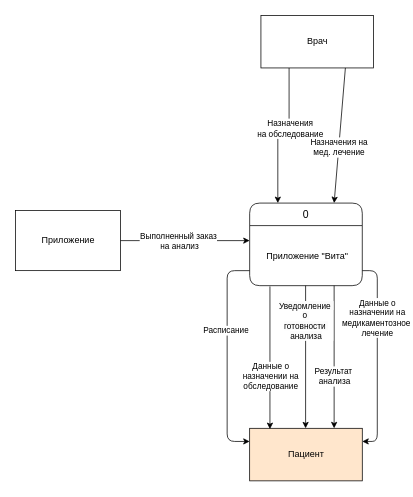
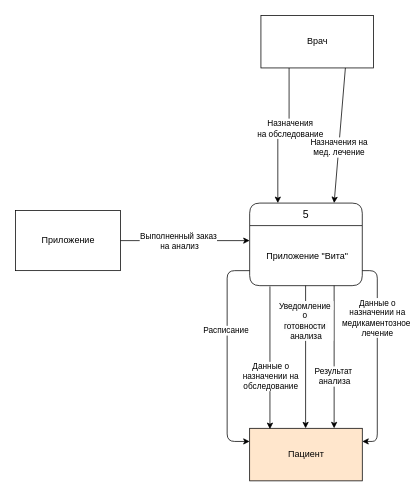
  <mxCell id="0" />
  <mxCell id="1" parent="0" />
- <mxCell id="2" value="0" style="swimlane;childLayout=stackLayout;horizontal=1;startSize=30;horizontalStack=0;rounded=1;fontSize=14;fontStyle=0;strokeWidth=1;resizeParent=0;resizeLast=1;shadow=0;dashed=0;align=center;fillColor=#FFFFFF;" parent="1" vertex="1"><mxGeometry x="332" y="270" width="150" height="110" as="geometry" /></mxCell>
+ <mxCell id="2" value="5" style="swimlane;childLayout=stackLayout;horizontal=1;startSize=30;horizontalStack=0;rounded=1;fontSize=14;fontStyle=0;strokeWidth=1;resizeParent=0;resizeLast=1;shadow=0;dashed=0;align=center;fillColor=#FFFFFF;" parent="1" vertex="1"><mxGeometry x="332" y="270" width="150" height="110" as="geometry" /></mxCell>
  <mxCell id="3" value="Приложение &quot;Вита&quot;" style="align=center;strokeColor=none;fillColor=none;spacingLeft=4;fontSize=12;verticalAlign=middle;resizable=0;rotatable=0;part=1;" parent="2" vertex="1"><mxGeometry y="30" width="150" height="80" as="geometry" /></mxCell>
  <mxCell id="4" style="edgeStyle=orthogonalEdgeStyle;rounded=0;orthogonalLoop=1;jettySize=auto;html=1;exitX=0.25;exitY=1;exitDx=0;exitDy=0;entryX=0.25;entryY=0;entryDx=0;entryDy=0;" parent="1" source="6" target="2" edge="1"><mxGeometry relative="1" as="geometry" /></mxCell>
  <mxCell id="5" value="Назначения&lt;div&gt;на обследование&lt;/div&gt;" style="edgeLabel;html=1;align=center;verticalAlign=middle;resizable=0;points=[];" parent="4" connectable="0" vertex="1"><mxGeometry x="-0.183" y="1" relative="1" as="geometry"><mxPoint as="offset" /></mxGeometry></mxCell>
  <mxCell id="6" value="Врач" style="html=1;dashed=0;whitespace=wrap;" parent="1" vertex="1"><mxGeometry x="347" y="20" width="150" height="70" as="geometry" /></mxCell>
  <mxCell id="7" value="Приложение" style="html=1;dashed=0;whitespace=wrap;" parent="1" vertex="1"><mxGeometry x="20" y="280" width="140" height="80" as="geometry" /></mxCell>
  <mxCell id="8" value="Пациент" style="html=1;dashed=0;whitespace=wrap;fillColor=#ffe6cc;" parent="1" vertex="1"><mxGeometry x="332" y="570" width="150" height="70" as="geometry" /></mxCell>
  <mxCell id="9" value="" style="endArrow=classic;html=1;rounded=0;exitX=1;exitY=0.5;exitDx=0;exitDy=0;entryX=0;entryY=0.25;entryDx=0;entryDy=0;" parent="1" source="7" target="3" edge="1"><mxGeometry width="50" height="50" relative="1" as="geometry"><mxPoint x="192" y="430" as="sourcePoint" /><mxPoint x="242" y="380" as="targetPoint" /></mxGeometry></mxCell>
  <mxCell id="10" value="Выполненный заказ&lt;div&gt;&amp;nbsp;на анализ&lt;/div&gt;" style="edgeLabel;html=1;align=center;verticalAlign=middle;resizable=0;points=[];" parent="9" connectable="0" vertex="1"><mxGeometry x="-0.115" relative="1" as="geometry"><mxPoint as="offset" /></mxGeometry></mxCell>
  <mxCell id="11" style="edgeStyle=orthogonalEdgeStyle;rounded=0;orthogonalLoop=1;jettySize=auto;html=1;exitX=0.75;exitY=1;exitDx=0;exitDy=0;entryX=0.75;entryY=0;entryDx=0;entryDy=0;" parent="1" source="3" target="8" edge="1"><mxGeometry relative="1" as="geometry" /></mxCell>
  <mxCell id="12" value="Результат&amp;nbsp;&lt;div&gt;анализа&lt;/div&gt;" style="edgeLabel;html=1;align=center;verticalAlign=middle;resizable=0;points=[];" parent="11" connectable="0" vertex="1"><mxGeometry x="-0.088" relative="1" as="geometry"><mxPoint y="33" as="offset" /></mxGeometry></mxCell>
  <mxCell id="13" style="edgeStyle=orthogonalEdgeStyle;rounded=1;orthogonalLoop=1;jettySize=auto;html=1;exitX=1;exitY=0.75;exitDx=0;exitDy=0;entryX=1;entryY=0.25;entryDx=0;entryDy=0;curved=0;" parent="1" source="3" target="8" edge="1"><mxGeometry relative="1" as="geometry" /></mxCell>
  <mxCell id="14" value="Данные о&lt;div&gt;назначении на&lt;/div&gt;&lt;div&gt;медикаментозное&amp;nbsp;&lt;/div&gt;&lt;div&gt;лечение&lt;/div&gt;" style="edgeLabel;html=1;align=center;verticalAlign=middle;resizable=0;points=[];" parent="13" connectable="0" vertex="1"><mxGeometry x="-0.389" y="-1" relative="1" as="geometry"><mxPoint as="offset" /></mxGeometry></mxCell>
  <mxCell id="15" style="edgeStyle=orthogonalEdgeStyle;rounded=1;orthogonalLoop=1;jettySize=auto;html=1;exitX=0;exitY=0.75;exitDx=0;exitDy=0;entryX=0;entryY=0.25;entryDx=0;entryDy=0;curved=0;" parent="1" source="3" target="8" edge="1"><mxGeometry relative="1" as="geometry"><Array as="points"><mxPoint x="302" y="360" /><mxPoint x="302" y="588" /></Array></mxGeometry></mxCell>
  <mxCell id="16" value="Расписание&lt;span style=&quot;background-color: light-dark(#ffffff, var(--ge-dark-color, #121212)); color: light-dark(rgb(0, 0, 0), rgb(255, 255, 255));&quot;&gt;&amp;nbsp;&lt;/span&gt;" style="edgeLabel;html=1;align=center;verticalAlign=middle;resizable=0;points=[];" parent="15" connectable="0" vertex="1"><mxGeometry x="-0.244" y="-1" relative="1" as="geometry"><mxPoint as="offset" /></mxGeometry></mxCell>
  <mxCell id="17" style="edgeStyle=orthogonalEdgeStyle;rounded=0;orthogonalLoop=1;jettySize=auto;html=1;exitX=0.75;exitY=1;exitDx=0;exitDy=0;entryX=0.75;entryY=0;entryDx=0;entryDy=0;" parent="1" edge="1"><mxGeometry relative="1" as="geometry"><mxPoint x="359" y="381" as="sourcePoint" /><mxPoint x="359" y="571" as="targetPoint" /></mxGeometry></mxCell>
  <mxCell id="18" value="Данные о&lt;div&gt;назначении на&lt;/div&gt;&lt;div&gt;обследование&lt;/div&gt;" style="edgeLabel;html=1;align=center;verticalAlign=middle;resizable=0;points=[];" parent="17" connectable="0" vertex="1"><mxGeometry x="-0.088" relative="1" as="geometry"><mxPoint y="32" as="offset" /></mxGeometry></mxCell>
  <mxCell id="19" style="edgeStyle=orthogonalEdgeStyle;rounded=0;orthogonalLoop=1;jettySize=auto;html=1;exitX=0.75;exitY=1;exitDx=0;exitDy=0;entryX=0.75;entryY=0;entryDx=0;entryDy=0;fontSize=11;" parent="1" edge="1"><mxGeometry relative="1" as="geometry"><mxPoint x="406.5" y="380" as="sourcePoint" /><mxPoint x="406.5" y="570" as="targetPoint" /></mxGeometry></mxCell>
  <mxCell id="20" value="&lt;span style=&quot;text-align: left; text-wrap: wrap; background-color: rgb(251, 251, 251);&quot;&gt;&lt;font style=&quot;font-size: 11px;&quot;&gt;Уведомление&amp;nbsp;&lt;/font&gt;&lt;/span&gt;&lt;div&gt;&lt;span style=&quot;text-align: left; text-wrap: wrap; background-color: rgb(251, 251, 251);&quot;&gt;&lt;font style=&quot;font-size: 11px;&quot;&gt;о&amp;nbsp;&lt;/font&gt;&lt;/span&gt;&lt;/div&gt;&lt;div&gt;&lt;font style=&quot;font-size: 11px;&quot;&gt;&lt;span style=&quot;text-align: left; text-wrap: wrap; background-color: rgb(251, 251, 251);&quot;&gt;готовности&amp;nbsp;&lt;/span&gt;&lt;br&gt;&lt;/font&gt;&lt;/div&gt;&lt;div&gt;&lt;span style=&quot;text-align: left; text-wrap: wrap; background-color: rgb(251, 251, 251);&quot;&gt;&lt;font style=&quot;font-size: 11px;&quot;&gt;анализа&lt;/font&gt;&lt;/span&gt;&lt;/div&gt;" style="edgeLabel;html=1;align=center;verticalAlign=middle;resizable=0;points=[];" parent="19" connectable="0" vertex="1"><mxGeometry x="-0.088" relative="1" as="geometry"><mxPoint y="-41" as="offset" /></mxGeometry></mxCell>
  <mxCell id="21" value="" style="endArrow=classic;html=1;rounded=0;exitX=0.75;exitY=1;exitDx=0;exitDy=0;entryX=0.75;entryY=0;entryDx=0;entryDy=0;" parent="1" source="6" target="2" edge="1"><mxGeometry width="50" height="50" relative="1" as="geometry"><mxPoint x="272" y="235" as="sourcePoint" /><mxPoint x="322" y="185" as="targetPoint" /></mxGeometry></mxCell>
  <mxCell id="22" value="Назначения&amp;nbsp;&lt;span style=&quot;color: light-dark(rgb(0, 0, 0), rgb(255, 255, 255));&quot;&gt;на&lt;/span&gt;&lt;div&gt;мед.&amp;nbsp;&lt;span style=&quot;background-color: light-dark(#ffffff, var(--ge-dark-color, #121212)); color: light-dark(rgb(0, 0, 0), rgb(255, 255, 255));&quot;&gt;лечение&lt;/span&gt;&lt;/div&gt;" style="edgeLabel;html=1;align=center;verticalAlign=middle;resizable=0;points=[];" parent="21" connectable="0" vertex="1"><mxGeometry x="0.175" relative="1" as="geometry"><mxPoint as="offset" /></mxGeometry></mxCell>
